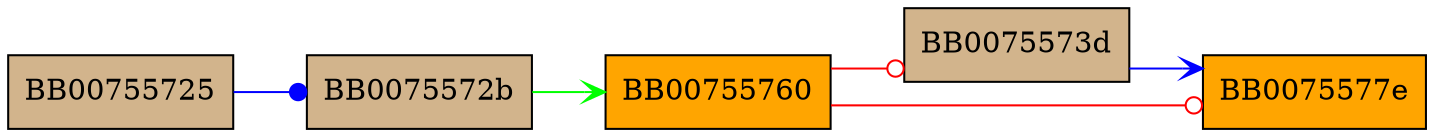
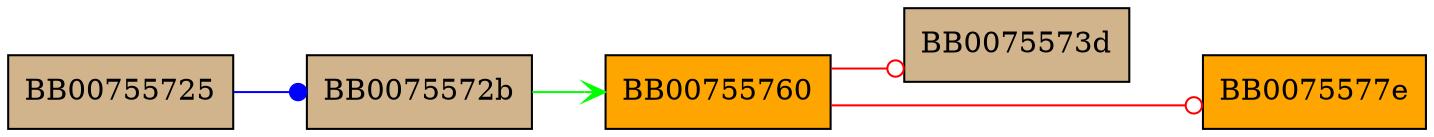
  digraph {
    rankdir=LR
    splines=ortho
    node [fillcolor=tan shape=box style=filled]
    edge [arrowhead=vee color=blue]
    n1 [label=BB00755725]
    BB0075572b
    BB00755760 [fillcolor=orange]
    BB0075573d
    BB0075577e [fillcolor=orange]
    n1 -> BB0075572b [arrowhead=dot]
    BB0075572b -> BB00755760 [color=green]
    BB00755760 -> BB0075573d [arrowhead=odot color=red]
    BB00755760 -> BB0075577e [arrowhead=odot color=red]
-   BB0075573d -> BB0075577e
  }
